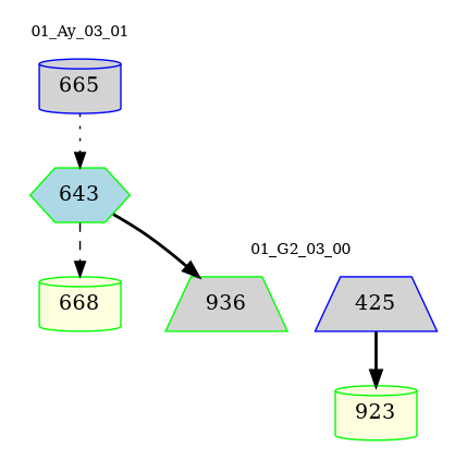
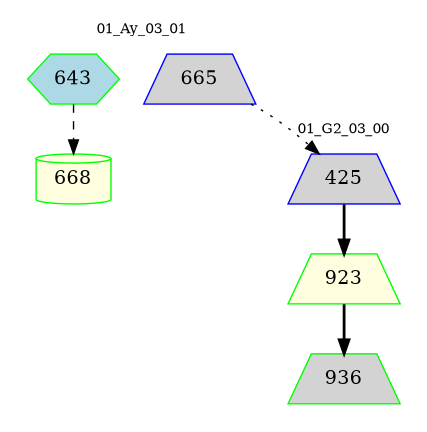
  digraph {
    node [color=green fillcolor=lightgrey shape=trapezium style=filled]
    edge [color=black style=bold]
-   n1 [color=blue label=665 shape=cylinder]
+   n1 [color=blue label=665]
    n2 [fillcolor=lightblue label=643 shape=hexagon]
    n3 [fillcolor=lightyellow label=668 shape=cylinder]
    n4 [color=blue label=425]
-   n5 [fillcolor=lightyellow label=923 shape=cylinder]
+   n5 [fillcolor=lightyellow label=923]
    n6 [label=936]
    subgraph cluster_1 {
      color=white
      fontsize=10
      label="01_Ay_03_01"
      n1
      n2
      n3
    }
    subgraph cluster_2 {
      color=white
      fontsize=10
      label="01_G2_03_00"
      n4
      n5
      n6
    }
-   n1 -> n2 [style=dotted]
+   n1 -> n4 [style=dotted]
    n2 -> n3 [style=dashed]
    n4 -> n5
-   n2 -> n6
+   n5 -> n6
  }
